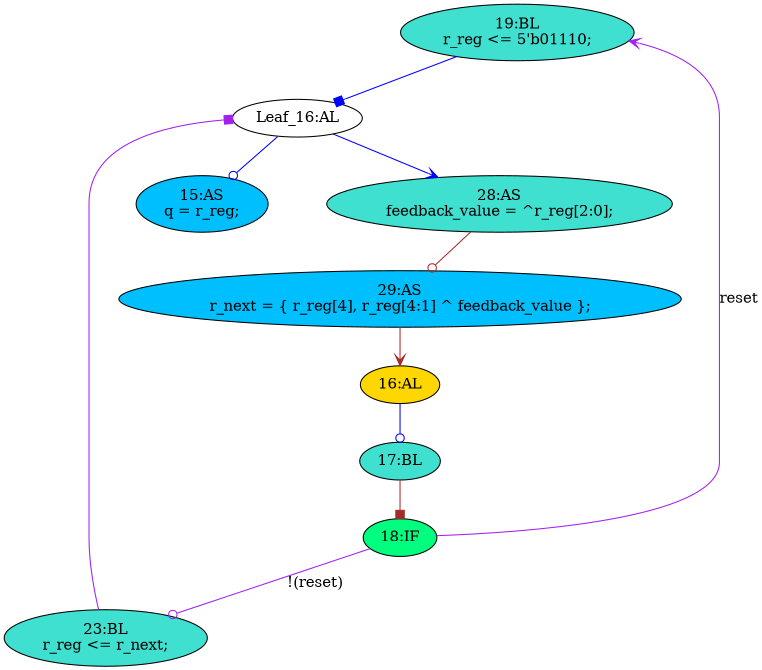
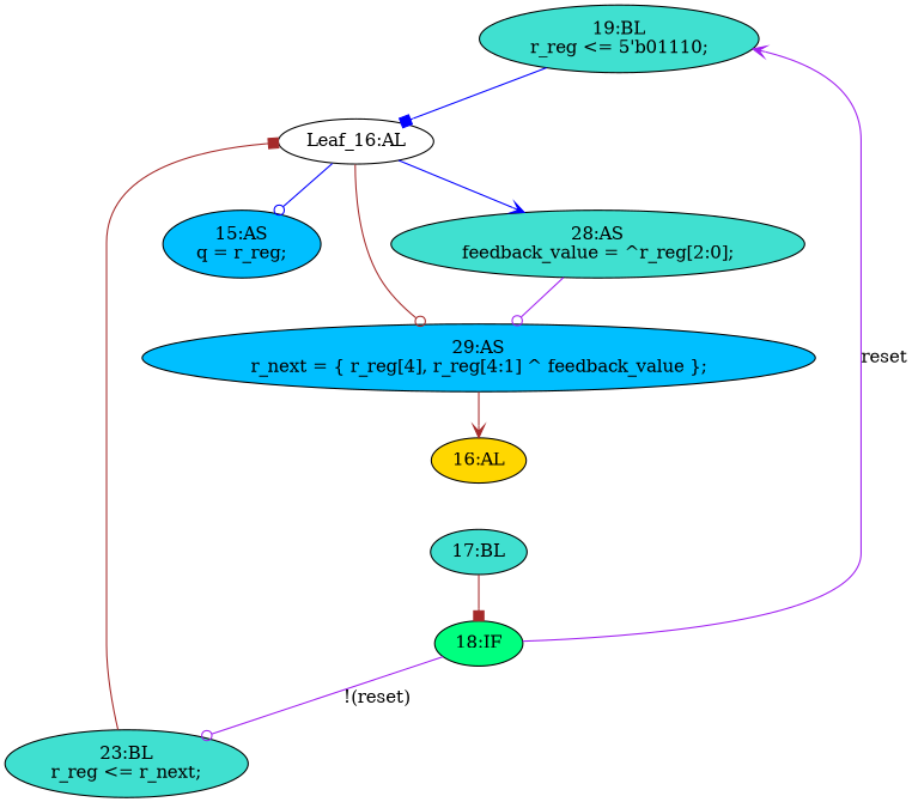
  strict digraph {
    node [fillcolor=turquoise statements="[]" style=filled typ=Block]
    edge [arrowhead=odot color=blue]
    n1 [ast="<pyverilog.vparser.ast.Block object at 0x7fc14daa3210>" label="19:BL\nr_reg <= 5'b01110;" statements="[<pyverilog.vparser.ast.NonblockingSubstitution object at 0x7fc14da4e550>]"]
    n2 [def_var="['r_reg']" label="Leaf_16:AL" fillcolor="" statements="" style="" typ=""]
    n3 [ast="<pyverilog.vparser.ast.Assign object at 0x7fc14dabdc50>" def_var="['feedback_value']" label="28:AS\nfeedback_value = ^r_reg[2:0];" typ=Assign use_var="['r_reg']"]
    n4 [ast="<pyverilog.vparser.ast.Assign object at 0x7fc14dbdee50>" def_var="['r_next']" fillcolor=deepskyblue label="29:AS\nr_next = { r_reg[4], r_reg[4:1] ^ feedback_value };" typ=Assign use_var="['r_reg', 'r_reg', 'feedback_value']"]
    n5 [ast="<pyverilog.vparser.ast.Assign object at 0x7fc14da56750>" def_var="['q']" fillcolor=deepskyblue label="15:AS\nq = r_reg;" typ=Assign use_var="['r_reg']"]
    n6 [ast="<pyverilog.vparser.ast.Always object at 0x7fc14daa34d0>" clk_sens=True fillcolor=gold label="16:AL" sens="['clk']" typ=Always use_var="['reset', 'r_next']"]
    n7 [ast="<pyverilog.vparser.ast.Block object at 0x7fc14daa3e10>" label="17:BL"]
    n8 [ast="<pyverilog.vparser.ast.IfStatement object at 0x7fc14da4e290>" fillcolor=springgreen label="18:IF" typ=IfStatement]
    n9 [ast="<pyverilog.vparser.ast.Block object at 0x7fc14dab1450>" label="23:BL\nr_reg <= r_next;" statements="[<pyverilog.vparser.ast.NonblockingSubstitution object at 0x7fc14dab1390>]"]
    n1 -> n2 [arrowhead=box cond="[]" lineno=None]
    n2 -> n3 [arrowhead=vee]
+   n2 -> n4 [color=brown]
    n2 -> n5
-   n3 -> n4 [color=brown]
+   n3 -> n4 [color=purple]
    n4 -> n6 [arrowhead=vee color=brown]
-   n6 -> n7 [cond="[]" lineno=None]
    n7 -> n8 [arrowhead=box color=brown cond="[]" lineno=None]
    n8 -> n1 [arrowhead=vee color=purple cond="['reset']" label=reset lineno=18]
    n8 -> n9 [color=purple cond="['reset']" label="!(reset)" lineno=18]
-   n9 -> n2 [arrowhead=box color=purple cond="[]" lineno=None]
+   n9 -> n2 [arrowhead=box color=brown cond="[]" lineno=None]
  }
